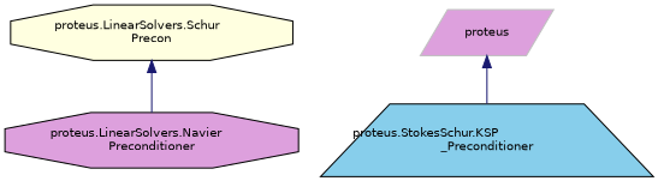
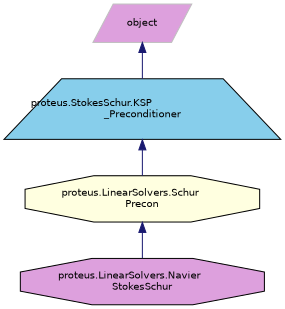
  digraph {
    node [color=black fillcolor=plum fontname=Helvetica fontsize=10 shape=octagon style=filled]
    edge [color=midnightblue dir=back fontname=Helvetica fontsize=10 labelfontname=Helvetica labelfontsize=10 style=solid]
-   n1 [fontcolor=black height=0.2 label="proteus.LinearSolvers.Navier\lPreconditioner" width=0.4]
+   n1 [fontcolor=black height=0.2 label="proteus.LinearSolvers.Navier\lStokesSchur" width=0.4]
    n2 [fillcolor=lightyellow height=0.2 label="proteus.LinearSolvers.Schur\lPrecon" width=0.4]
    n3 [fillcolor=skyblue height=0.2 label="proteus.StokesSchur.KSP\l_Preconditioner" shape=trapezium width=0.4]
-   n4 [color=grey75 height=0.2 label=proteus shape=parallelogram width=0.4]
+   n4 [color=grey75 height=0.2 label=object shape=parallelogram width=0.4]
    n2 -> n1
+   n3 -> n2
    n4 -> n3
  }
